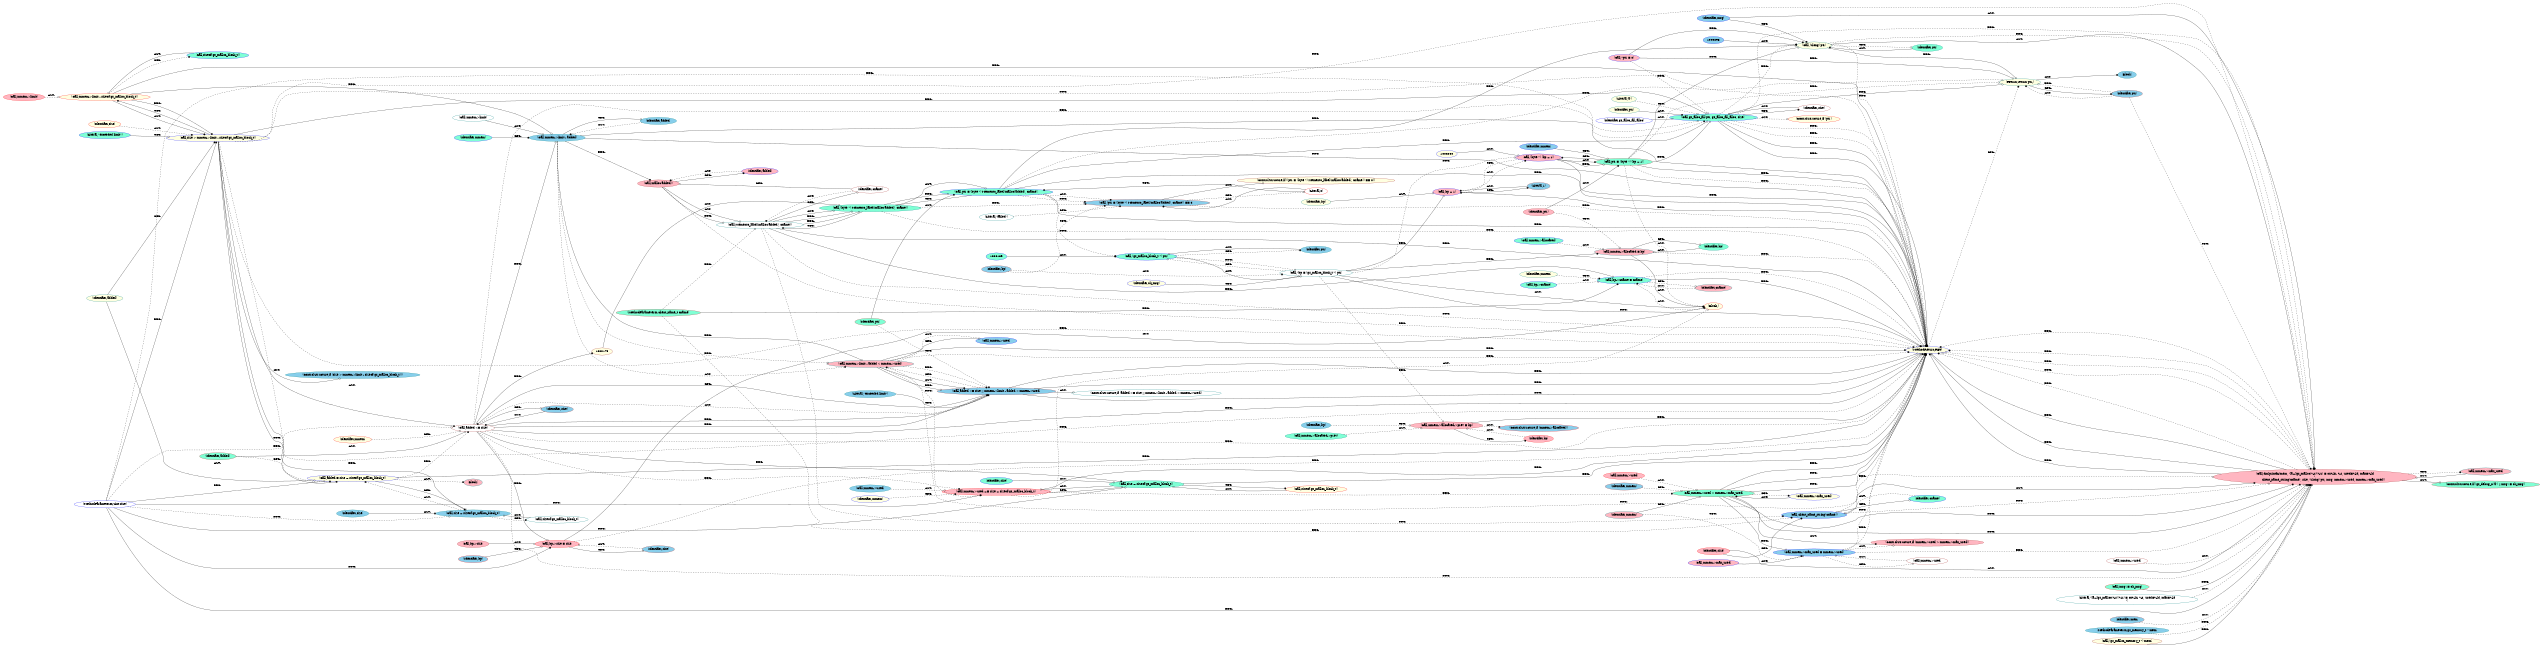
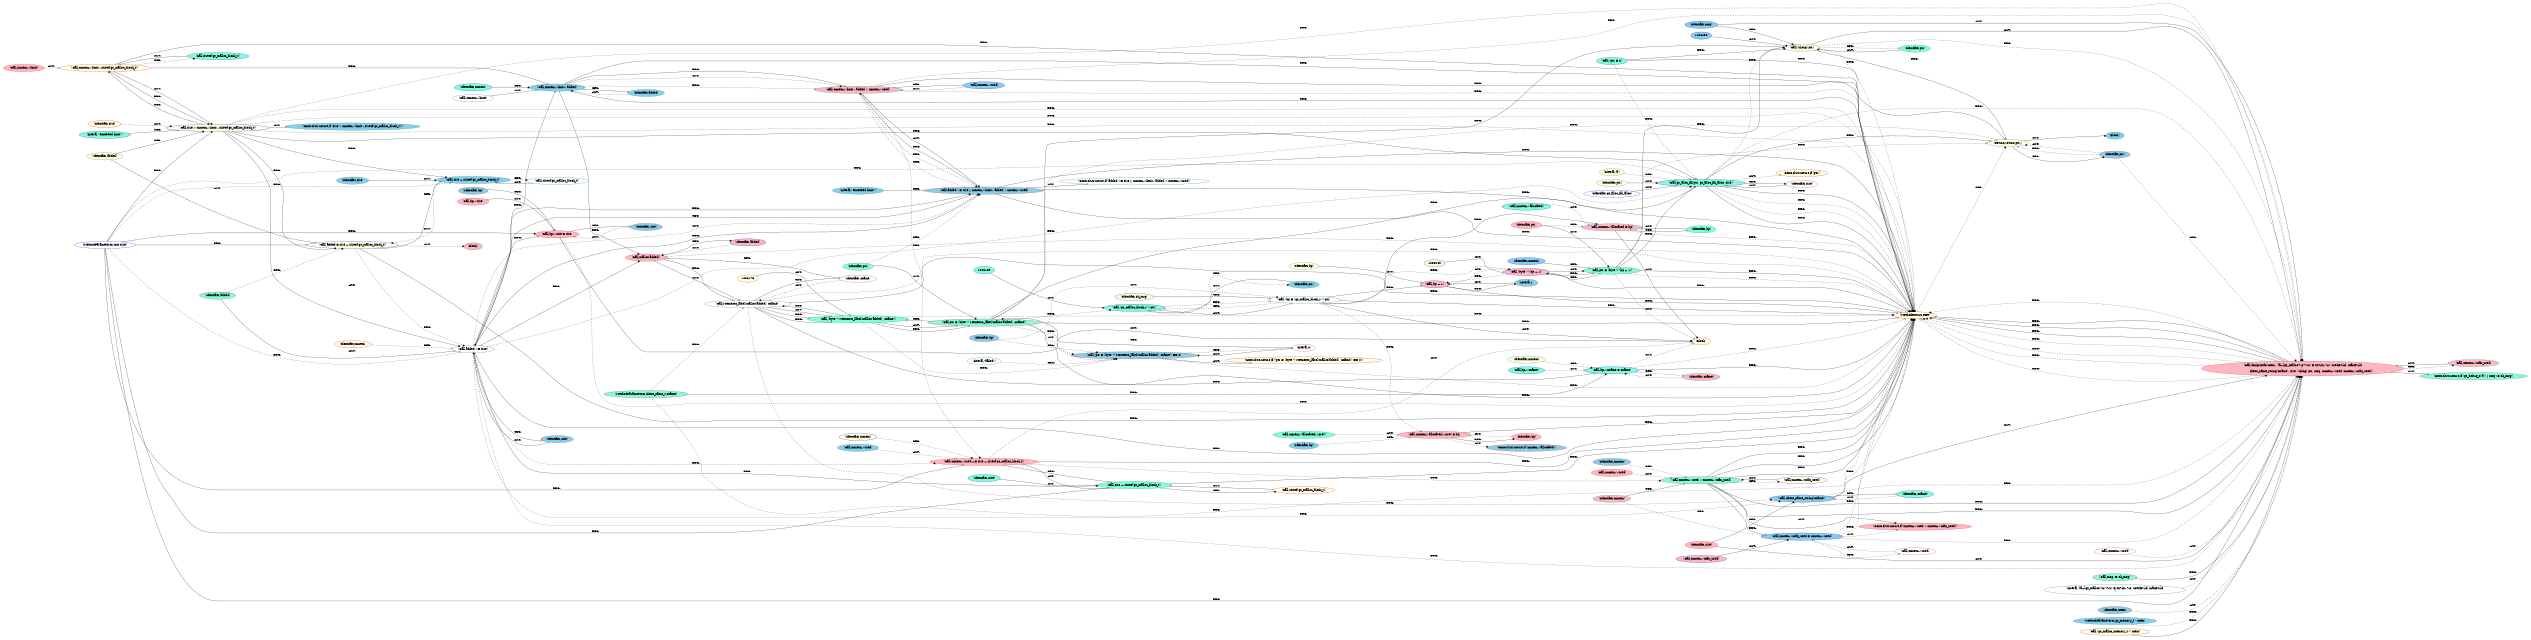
  digraph {
    rankdir=LR
    node [color=teal fillcolor=skyblue style=filled]
    edge [arrowhead=odot style=solid]
    n1 [color=red fillcolor=lightyellow label="(Call,mmem->limit - sizeof(gs_malloc_block_t))"]
    n2 [color=blue fillcolor=lightyellow label="(Call,size > mmem->limit - sizeof(gs_malloc_block_t))"]
    n3 [label="(Call,mmem->limit - added)"]
    n4 [color=blue fillcolor=aquamarine label="(Call,sizeof(gs_malloc_block_t))"]
-   n5 [color=blue fillcolor=lightyellow label="(MethodReturn,RET)"]
+   n5 [color=red fillcolor=lightyellow label="(MethodReturn,RET)"]
    n6 [color=blue fillcolor=lightyellow label="(Call,added = size + sizeof(gs_malloc_block_t))"]
    n7 [color=brown fillcolor=white label="(Call,added <= size)"]
    n8 [color=brown fillcolor=lightpink label="(Call,dmlprintf6(mem, \"[a+]gs_malloc(%s)(%u) = 0x%lx: %s, used=%ld, max=%ld\n\",\n                   client_name_string(cname), size, (ulong) ptr, msg, mmem->used, mmem->max_used))"]
    n9 [color=blue fillcolor=aquamarine label="(Call,gs_alloc_fill(ptr, gs_alloc_fill_alloc, size))"]
    n10 [label="(Call,size + sizeof(gs_malloc_block_t))"]
    n11 [label="(ControlStructure,if (size > mmem->limit - sizeof(gs_malloc_block_t)))"]
    n12 [color=brown fillcolor=lightpink label="(Call,malloc(added))"]
    n13 [fillcolor=lightpink label="(Call,mmem->limit - added < mmem->used)"]
    n14 [label="(Identifier,added)"]
    n15 [fillcolor=lightyellow label="(Return,return ptr;)"]
    n16 [fillcolor=lightpink label="(Block,)"]
    n17 [color=brown label="(Call,added <= size || mmem->limit - added < mmem->used)"]
    n18 [color=red fillcolor=lightpink label="(Call,mmem->used += size + sizeof(gs_malloc_block_t))"]
    n19 [color=red fillcolor=lightpink label="(Call,bp->size = size)"]
    n20 [fillcolor=aquamarine label="(Call,size + sizeof(gs_malloc_block_t))"]
    n21 [color=brown label="(Identifier,size)"]
    n22 [fillcolor=lightpink label="(Call,mmem->max_used)"]
    n23 [color=brown fillcolor=aquamarine label="(ControlStructure,if (gs_debug_c('a') || msg != ok_msg))"]
    n24 [fillcolor=lightyellow label="(Call,(ulong) ptr)"]
    n25 [color=red fillcolor=lightyellow label="(ControlStructure,if (ptr))"]
    n26 [color=brown fillcolor=white label="(Identifier,size)"]
    n27 [fillcolor=white label="(Call,sizeof(gs_malloc_block_t))"]
    n28 [fillcolor=white label="(ControlStructure,if (added <= size || mmem->limit - added < mmem->used))"]
    n29 [color=brown fillcolor=aquamarine label="(Call,mmem->used > mmem->max_used)"]
    n30 [color=red fillcolor=lightyellow label="(Block,)"]
    n31 [fillcolor=white label="(Call,Memento_label(malloc(added), cname))"]
    n32 [color=blue fillcolor=lightpink label="(Identifier,added)"]
    n33 [color=brown label="(Identifier,size)"]
    n34 [color=red fillcolor=lightyellow label="(Call,sizeof(gs_malloc_block_t))"]
    n35 [color=blue label="(Call,mmem->used)"]
    n36 [color=blue label="(Call,mmem->max_used = mmem->used)"]
    n37 [color=brown fillcolor=lightpink label="(ControlStructure,if (mmem->used > mmem->max_used))"]
    n38 [color=blue fillcolor=lightyellow label="(Call,mmem->max_used)"]
    n39 [color=brown fillcolor=white label="(Call,mmem->used)"]
    n40 [fillcolor=aquamarine label="(Call,(byte *) Memento_label(malloc(added), cname))"]
    n41 [color=blue fillcolor=aquamarine label="(Call,bp->cname = cname)"]
    n42 [color=blue label="(Call,client_name_string(cname))"]
    n43 [color=brown fillcolor=white label="(Identifier,cname)"]
    n44 [color=brown label="(Call,(ptr = (byte *) Memento_label(malloc(added), cname)) == 0)"]
-   n45 [color=blue fillcolor=aquamarine label="(Call,ptr = (byte *) Memento_label(malloc(added), cname))"]
+   n45 [color=red fillcolor=aquamarine label="(Call,ptr = (byte *) Memento_label(malloc(added), cname))"]
    n46 [fillcolor=lightpink label="(Identifier,cname)"]
    n47 [color=blue fillcolor=aquamarine label="(Identifier,cname)"]
    n48 [color=red fillcolor=white label="(Literal,0)"]
    n49 [color=brown fillcolor=lightyellow label="(ControlStructure,if ((ptr = (byte *) Memento_label(malloc(added), cname)) == 0))"]
    n50 [color=blue fillcolor=aquamarine label="(Call,(gs_malloc_block_t *) ptr)"]
    n51 [fillcolor=white label="(Call,*bp = (gs_malloc_block_t *) ptr)"]
    n52 [label="(Identifier,ptr)"]
    n53 [fillcolor=aquamarine label="(Identifier,ptr)"]
    n54 [label="(Block,)"]
    n55 [color=brown label="(Identifier,ptr)"]
    n56 [color=brown fillcolor=lightpink label="(Call,mmem->allocated->prev = bp)"]
    n57 [fillcolor=lightpink label="(Call,mmem->allocated = bp)"]
    n58 [color=blue fillcolor=lightpink label="(Call,(byte *) (bp + 1))"]
    n59 [color=blue fillcolor=lightpink label="(Call,bp + 1)"]
    n60 [color=red fillcolor=lightpink label="(Identifier,bp)"]
    n61 [color=red label="(ControlStructure,if (mmem->allocated))"]
    n62 [fillcolor=aquamarine label="(Identifier,bp)"]
    n63 [color=brown fillcolor=aquamarine label="(Call,ptr = (byte *) (bp + 1))"]
    n64 [color=brown label="(Literal,1)"]
    n65 [color=blue fillcolor=white label="(Identifier,gs_alloc_fill_alloc)"]
    n66 [color=red fillcolor=lightyellow label="(Identifier,size)"]
    n67 [color=brown label="(Identifier,bp)"]
    n68 [color=blue fillcolor=aquamarine label="(Call,mmem->allocated)"]
    n69 [color=brown fillcolor=white label="(Call,mmem->used)"]
    n70 [color=blue label="(Identifier,msg)"]
    n71 [color=blue label="(Identifier,mmem)"]
    n72 [color=blue fillcolor=aquamarine label="(Identifier,mmem)"]
    n73 [color=brown fillcolor=aquamarine label="(Identifier,ptr)"]
    n74 [label="(Literal,\"exceeded limit\")"]
    n75 [fillcolor=aquamarine label="(Call,mmem->allocated->prev)"]
    n76 [color=blue fillcolor=lightpink label="(Call,mmem->max_used)"]
    n77 [color=brown fillcolor=lightpink label="(Call,bp->size)"]
-   n78 [color=blue fillcolor=lightpink label="(Call,*ptr = 0)"]
+   n78 [color=blue fillcolor=aquamarine label="(Call,*ptr = 0)"]
    n79 [color=blue fillcolor=white label="(MethodParameterIn,uint size)"]
    n80 [label="(Call,mmem->used)"]
    n81 [fillcolor=lightyellow label="(Literal,'a')"]
    n82 [fillcolor=lightyellow label="(Identifier,bp)"]
    n83 [fillcolor=lightyellow label="(Identifier,added)"]
    n84 [color=blue fillcolor=aquamarine label="(Call,bp->cname)"]
    n85 [color=blue fillcolor=aquamarine label="(Literal,\"exceeded limit\")"]
    n86 [color=red fillcolor=lightyellow label="(Identifier,mmem)"]
    n87 [color=red fillcolor=lightpink label="(Call,mmem->used)"]
    n88 [color=red fillcolor=aquamarine label="(Call,msg != ok_msg)"]
    n89 [fillcolor=lightpink label="(Identifier,mmem)"]
    n90 [fillcolor=lightyellow label="(Identifier,mmem)"]
    n91 [color=brown fillcolor=aquamarine label="(MethodParameterIn,client_name_t cname)"]
    n92 [fillcolor=white label="(Literal,\"[a+]gs_malloc(%s)(%u) = 0x%lx: %s, used=%ld, max=%ld\n\")"]
    n93 [color=brown fillcolor=lightpink label="(Identifier,ptr)"]
    n94 [color=red fillcolor=lightpink label="(Identifier,size)"]
    n95 [color=red label="(Identifier,bp)"]
    n96 [color=brown label="(Identifier,mmem)"]
    n97 [color=blue fillcolor=lightyellow label="(Identifier,mmem)"]
    n98 [color=blue fillcolor=lightyellow label="(Identifier,ok_msg)"]
    n99 [color=brown label="(Identifier,mem)"]
    n100 [color=brown fillcolor=aquamarine label="(Identifier,added)"]
    n101 [label="(Identifier,size)"]
    n102 [fillcolor=white label="(Literal,\"failed\")"]
    n103 [color=blue fillcolor=aquamarine label="(Identifier,size)"]
    n104 [label="(MethodParameterIn,gs_memory_t * mem)"]
    n105 [label="(Identifier,bp)"]
    n106 [color=brown fillcolor=lightyellow label="(Call,(gs_malloc_memory_t *) mem)"]
    n107 [fillcolor=lightyellow label="(Identifier,ptr)"]
    n108 [fillcolor=white label="(Call,mmem->limit)"]
    n109 [color=red fillcolor=lightpink label="(Call,mmem->limit)"]
    1000175 [color=brown fillcolor=lightyellow]
    1000189 [color=blue fillcolor=aquamarine]
    1000240 [color=blue fillcolor=lightyellow]
    1000295 [color=blue]
    n1 -> n2 [arrowhead=dot label="AST: "]
    n1 -> n2 [arrowhead=dot label="DDG: "]
    n1 -> n3 [label="DDG: "]
    n1 -> n4 [arrowhead=dot label="CFG: " style=dashed]
    n1 -> n5 [arrowhead=dot label="DDG: "]
    n2 -> n1 [arrowhead=dot label="CFG: "]
    n2 -> n5 [label="DDG: " style=dashed]
    n2 -> n5 [label="DDG: " style=dashed]
    n2 -> n5 [label="DDG: " style=dashed]
    n2 -> n6 [arrowhead=dot label="DDG: "]
    n2 -> n7 [arrowhead=dot label="AST: "]
    n2 -> n8 [label="DDG: " style=dashed]
    n2 -> n9 [label="DDG: "]
    n2 -> n10 [arrowhead=dot label="DDG: "]
    n2 -> n11 [label="AST: "]
    n3 -> n5 [arrowhead=dot label="DDG: "]
    n3 -> n5 [arrowhead=dot label="DDG: "]
    n3 -> n12 [arrowhead=dot label="DDG: "]
    n3 -> n13 [arrowhead=dot label="AST: " style=dashed]
    n3 -> n13 [label="DDG: "]
    n3 -> n13 [label="DDG: " style=dashed]
    n3 -> n14 [label="CFG: "]
    n4 -> n1 [label="AST: "]
    n5 -> n15 [arrowhead=dot label="CFG: " style=dashed]
    n6 -> n5 [label="DDG: "]
    n6 -> n7 [arrowhead=dot label="DDG: " style=dashed]
    n6 -> n10 [label="CFG: "]
    n6 -> n16 [arrowhead=dot label="AST: " style=dashed]
    n7 -> n3 [label="DDG: "]
    n7 -> n5 [arrowhead=dot label="DDG: " style=dashed]
    n7 -> n5 [arrowhead=dot label="DDG: "]
    n7 -> n8 [arrowhead=dot label="DDG: " style=dashed]
    n7 -> n9 [arrowhead=dot label="DDG: " style=dashed]
-   n7 -> 1000175 [arrowhead=dot label="DDG: "]
+   n7 -> n12 [arrowhead=dot label="DDG: "]
    n7 -> n17 [arrowhead=dot label="AST: " style=dashed]
    n7 -> n17 [arrowhead=dot label="DDG: "]
    n7 -> n17 [arrowhead=dot label="DDG: "]
    n7 -> n18 [arrowhead=dot label="DDG: " style=dashed]
    n7 -> n19 [label="DDG: "]
    n7 -> n20 [arrowhead=dot label="DDG: "]
    n7 -> n21 [label="CFG: "]
    n8 -> n5 [label="DDG: "]
    n8 -> n5 [label="DDG: "]
    n8 -> n5 [arrowhead=dot label="DDG: "]
    n8 -> n5 [arrowhead=dot label="DDG: " style=dashed]
    n8 -> n5 [arrowhead=dot label="DDG: " style=dashed]
    n8 -> n5 [label="DDG: " style=dashed]
    n8 -> n5 [label="DDG: " style=dashed]
    n8 -> n5 [arrowhead=dot label="DDG: " style=dashed]
    n8 -> n22 [arrowhead=dot label="CFG: " style=dashed]
    n8 -> n23 [label="AST: "]
    n9 -> n5 [arrowhead=dot label="DDG: " style=dashed]
    n9 -> n5 [arrowhead=dot label="DDG: " style=dashed]
    n9 -> n5 [label="DDG: "]
    n9 -> n5 [label="DDG: "]
    n9 -> n8 [arrowhead=dot label="DDG: " style=dashed]
    n9 -> n15 [label="DDG: "]
    n9 -> n24 [arrowhead=dot label="DDG: " style=dashed]
    n9 -> n25 [label="AST: " style=dashed]
    n9 -> n26 [arrowhead=dot label="CFG: "]
    n10 -> n6 [arrowhead=dot label="AST: " style=dashed]
    n10 -> n27 [arrowhead=dot label="CFG: " style=dashed]
    n12 -> n5 [arrowhead=dot label="DDG: " style=dashed]
    n12 -> n31 [label="AST: "]
    n12 -> n31 [label="DDG: "]
    n12 -> n32 [arrowhead=dot label="CFG: "]
    n13 -> n5 [arrowhead=dot label="DDG: "]
    n13 -> n5 [arrowhead=dot label="DDG: " style=dashed]
    n13 -> n8 [label="DDG: " style=dashed]
    n13 -> n17 [arrowhead=dot label="AST: "]
    n13 -> n17 [label="DDG: "]
    n13 -> n17 [arrowhead=dot label="DDG: " style=dashed]
    n13 -> n18 [arrowhead=dot label="DDG: " style=dashed]
    n13 -> n35 [label="CFG: "]
    n14 -> n3 [arrowhead=dot label="AST: " style=dashed]
    n15 -> n54 [arrowhead=dot label="AST: "]
    n15 -> n55 [arrowhead=dot label="CFG: "]
    n17 -> n5 [label="DDG: "]
    n17 -> n5 [label="DDG: "]
    n17 -> n5 [label="DDG: "]
    n17 -> n7 [arrowhead=dot label="CFG: "]
    n17 -> n13 [arrowhead=dot label="CFG: " style=dashed]
    n17 -> n28 [label="AST: "]
    n18 -> n5 [arrowhead=dot label="DDG: "]
    n18 -> n20 [label="CFG: "]
    n18 -> n29 [arrowhead=dot label="DDG: " style=dashed]
    n18 -> n30 [label="AST: " style=dashed]
    n19 -> n5 [arrowhead=dot label="DDG: " style=dashed]
    n19 -> n30 [arrowhead=dot label="AST: "]
    n19 -> n33 [label="CFG: "]
    n20 -> n5 [arrowhead=dot label="DDG: "]
    n20 -> n18 [label="AST: "]
    n20 -> n34 [arrowhead=dot label="CFG: "]
    n21 -> n7 [arrowhead=dot label="AST: "]
    n22 -> n8 [label="AST: "]
    n24 -> n5 [arrowhead=dot label="DDG: " style=dashed]
    n24 -> n8 [arrowhead=dot label="AST: "]
    n24 -> n8 [arrowhead=dot label="DDG: " style=dashed]
    n24 -> n15 [label="DDG: "]
    n24 -> n53 [label="CFG: " style=dashed]
    n26 -> n9 [label="AST: "]
    n27 -> n10 [label="AST: "]
    n29 -> n5 [arrowhead=dot label="DDG: "]
    n29 -> n5 [arrowhead=dot label="DDG: "]
    n29 -> n5 [arrowhead=dot label="DDG: "]
    n29 -> n8 [arrowhead=dot label="DDG: "]
    n29 -> n8 [arrowhead=dot label="DDG: "]
    n29 -> n36 [label="DDG: "]
    n29 -> n37 [arrowhead=dot label="AST: "]
    n29 -> n38 [arrowhead=dot label="CFG: " style=dashed]
    n31 -> n5 [label="DDG: "]
    n31 -> n5 [label="DDG: " style=dashed]
    n31 -> n40 [label="AST: "]
    n31 -> n40 [label="DDG: "]
    n31 -> n40 [label="DDG: "]
    n31 -> n41 [label="DDG: "]
    n31 -> n42 [arrowhead=dot label="DDG: " style=dashed]
    n31 -> n43 [label="CFG: "]
    n32 -> n12 [arrowhead=dot label="AST: " style=dashed]
    n33 -> n19 [label="AST: " style=dashed]
    n34 -> n20 [label="AST: "]
    n35 -> n13 [label="AST: " style=dashed]
    n36 -> n5 [label="DDG: " style=dashed]
    n36 -> n5 [arrowhead=dot label="DDG: " style=dashed]
    n36 -> n8 [label="DDG: " style=dashed]
    n36 -> n37 [label="AST: " style=dashed]
    n36 -> n39 [label="CFG: " style=dashed]
    n38 -> n29 [arrowhead=dot label="AST: "]
    n39 -> n36 [label="AST: " style=dashed]
    n40 -> n5 [label="DDG: " style=dashed]
    n40 -> n31 [arrowhead=dot label="CFG: "]
    n40 -> n44 [arrowhead=dot label="DDG: " style=dashed]
    n40 -> n45 [label="AST: "]
    n40 -> n45 [label="DDG: "]
    n41 -> n5 [arrowhead=dot label="DDG: "]
    n41 -> n5 [label="DDG: " style=dashed]
    n41 -> n30 [label="AST: " style=dashed]
    n41 -> n46 [label="CFG: " style=dashed]
    n42 -> n5 [arrowhead=dot label="DDG: " style=dashed]
    n42 -> n8 [arrowhead=dot label="AST: "]
    n42 -> n8 [label="DDG: " style=dashed]
    n42 -> n47 [label="CFG: "]
    n43 -> n12 [label="CFG: "]
    n43 -> n31 [arrowhead=dot label="AST: " style=dashed]
    n44 -> n5 [arrowhead=dot label="DDG: " style=dashed]
    n44 -> n48 [label="CFG: " style=dashed]
    n44 -> n49 [label="AST: "]
    n45 -> n5 [label="DDG: "]
    n45 -> n5 [arrowhead=dot label="DDG: "]
    n45 -> n9 [label="DDG: "]
    n45 -> n15 [label="DDG: " style=dashed]
    n45 -> n24 [label="DDG: "]
    n45 -> n40 [label="CFG: "]
    n45 -> n44 [arrowhead=dot label="AST: " style=dashed]
    n45 -> n44 [arrowhead=dot label="DDG: " style=dashed]
    n45 -> n50 [arrowhead=dot label="DDG: " style=dashed]
    n46 -> n41 [arrowhead=dot label="AST: " style=dashed]
    n47 -> n42 [label="AST: " style=dashed]
    n48 -> n44 [arrowhead=dot label="AST: "]
    n48 -> n45 [arrowhead=dot label="CFG: "]
    n50 -> n51 [label="AST: "]
    n50 -> n51 [label="DDG: " style=dashed]
    n50 -> n52 [arrowhead=dot label="CFG: " style=dashed]
    n51 -> n5 [arrowhead=dot label="DDG: "]
    n51 -> n30 [arrowhead=dot label="AST: "]
    n51 -> n50 [label="CFG: " style=dashed]
    n51 -> n56 [label="DDG: " style=dashed]
    n51 -> n57 [arrowhead=dot label="DDG: "]
    n51 -> n58 [label="DDG: " style=dashed]
    n51 -> n59 [label="DDG: "]
    n52 -> n50 [label="AST: "]
    n53 -> n24 [arrowhead=dot label="AST: "]
    n55 -> n8 [arrowhead=dot label="CFG: " style=dashed]
    n55 -> n15 [arrowhead=dot label="AST: " style=dashed]
    n55 -> n15 [label="DDG: " style=dashed]
    n56 -> n5 [label="DDG: "]
    n56 -> n60 [arrowhead=dot label="CFG: "]
    n56 -> n61 [arrowhead=dot label="AST: " style=dashed]
    n57 -> n5 [arrowhead=dot label="DDG: " style=dashed]
    n57 -> n30 [arrowhead=dot label="AST: "]
    n57 -> n62 [label="CFG: "]
    n58 -> n5 [label="DDG: "]
    n58 -> n59 [arrowhead=dot label="CFG: " style=dashed]
    n58 -> n63 [arrowhead=dot label="AST: "]
    n58 -> n63 [label="DDG: "]
    n59 -> n5 [label="DDG: "]
    n59 -> n58 [arrowhead=dot label="AST: " style=dashed]
    n59 -> n64 [arrowhead=dot label="CFG: "]
    n60 -> n56 [label="AST: " style=dashed]
    n62 -> n57 [label="AST: "]
    n63 -> n5 [arrowhead=dot label="DDG: " style=dashed]
    n63 -> n5 [arrowhead=dot label="DDG: "]
    n63 -> n9 [label="DDG: "]
    n63 -> n15 [label="DDG: " style=dashed]
    n63 -> n24 [label="DDG: "]
    n63 -> n30 [label="AST: " style=dashed]
    n63 -> n58 [arrowhead=dot label="CFG: "]
    n64 -> n59 [arrowhead=dot label="AST: "]
    n65 -> n9 [label="AST: "]
    n66 -> n2 [arrowhead=dot label="AST: " style=dashed]
    n67 -> n44 [arrowhead=dot label="CFG: " style=dashed]
    n67 -> n51 [arrowhead=dot label="AST: " style=dashed]
    n68 -> n57 [label="AST: " style=dashed]
    n69 -> n8 [arrowhead=dot label="AST: " style=dashed]
    n70 -> n8 [arrowhead=dot label="AST: "]
    n70 -> n24 [arrowhead=dot label="CFG: "]
    n71 -> n63 [label="CFG: "]
    n72 -> n3 [arrowhead=dot label="CFG: "]
    n73 -> n17 [arrowhead=dot label="CFG: " style=dashed]
    n73 -> n45 [arrowhead=dot label="AST: "]
    n74 -> n17 [label="CFG: "]
    n75 -> n56 [label="AST: " style=dashed]
    n76 -> n36 [arrowhead=dot label="AST: "]
    n77 -> n19 [label="AST: "]
    n78 -> n9 [label="DDG: " style=dashed]
    n78 -> n15 [label="DDG: "]
    n78 -> n24 [arrowhead=dot label="DDG: "]
    n79 -> n2 [arrowhead=dot label="DDG: "]
    n79 -> n6 [label="DDG: "]
    n79 -> n7 [label="DDG: " style=dashed]
    n79 -> n8 [arrowhead=dot label="DDG: "]
    n79 -> n9 [label="DDG: " style=dashed]
    n79 -> n10 [label="DDG: " style=dashed]
    n79 -> n18 [label="DDG: "]
    n79 -> n19 [arrowhead=dot label="DDG: "]
    n79 -> n20 [label="DDG: "]
    n80 -> n18 [label="AST: " style=dashed]
    n81 -> n9 [label="CFG: " style=dashed]
    n82 -> n59 [label="AST: "]
    n83 -> n2 [arrowhead=dot label="CFG: "]
    n83 -> n6 [label="AST: "]
    n84 -> n41 [label="AST: " style=dashed]
    n85 -> n2 [label="CFG: "]
    n86 -> n7 [label="CFG: " style=dashed]
    n87 -> n29 [label="AST: " style=dashed]
    n88 -> n8 [arrowhead=dot label="DDG: "]
    n89 -> n29 [label="CFG: "]
    n89 -> n36 [label="CFG: " style=dashed]
    n90 -> n41 [arrowhead=dot label="CFG: " style=dashed]
    n91 -> n31 [label="DDG: " style=dashed]
    n91 -> n41 [arrowhead=dot label="DDG: "]
    n91 -> n42 [arrowhead=dot label="DDG: " style=dashed]
    n92 -> n8 [arrowhead=dot label="AST: " style=dashed]
    n93 -> n57 [label="CFG: " style=dashed]
    n93 -> n63 [arrowhead=dot label="AST: "]
    n94 -> n8 [arrowhead=dot label="AST: "]
    n94 -> n42 [arrowhead=dot label="CFG: "]
    n95 -> n19 [label="CFG: "]
    n96 -> n29 [label="CFG: " style=dashed]
    n97 -> n18 [arrowhead=dot label="CFG: " style=dashed]
    n98 -> n51 [label="CFG: "]
    n99 -> n8 [label="AST: " style=dashed]
    n100 -> n6 [arrowhead=dot label="CFG: " style=dashed]
    n100 -> n7 [label="AST: "]
    n101 -> n10 [arrowhead=dot label="AST: "]
    n102 -> n44 [arrowhead=dot label="CFG: " style=dashed]
    n103 -> n20 [label="AST: "]
    n104 -> n8 [label="DDG: " style=dashed]
    n105 -> n56 [label="CFG: " style=dashed]
    n106 -> n8 [label="DDG: "]
    n107 -> n9 [arrowhead=dot label="AST: "]
    n108 -> n3 [label="AST: "]
    n109 -> n1 [label="AST: " style=dashed]
    1000175 -> n40 [label="AST: "]
    1000189 -> n50 [arrowhead=dot label="AST: "]
    1000240 -> n58 [label="AST: "]
    1000295 -> n24 [arrowhead=dot label="AST: "]
  }
